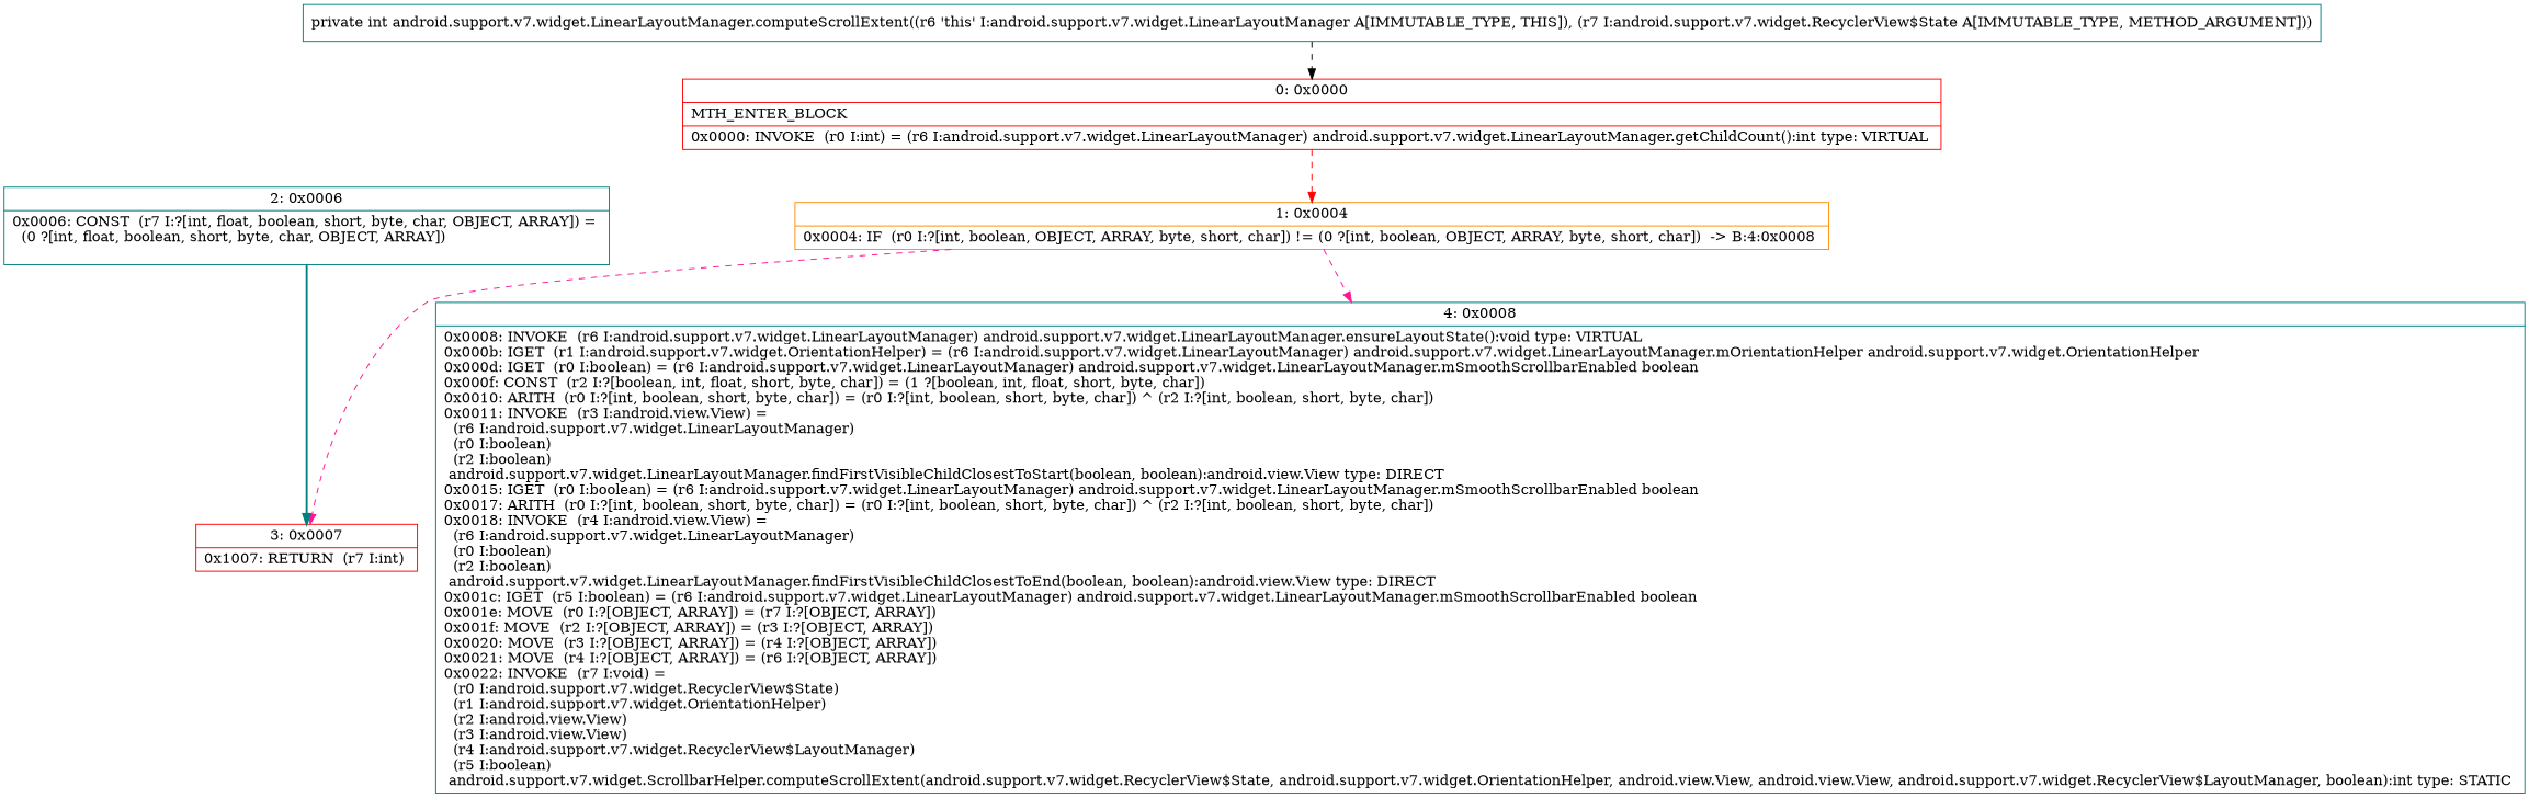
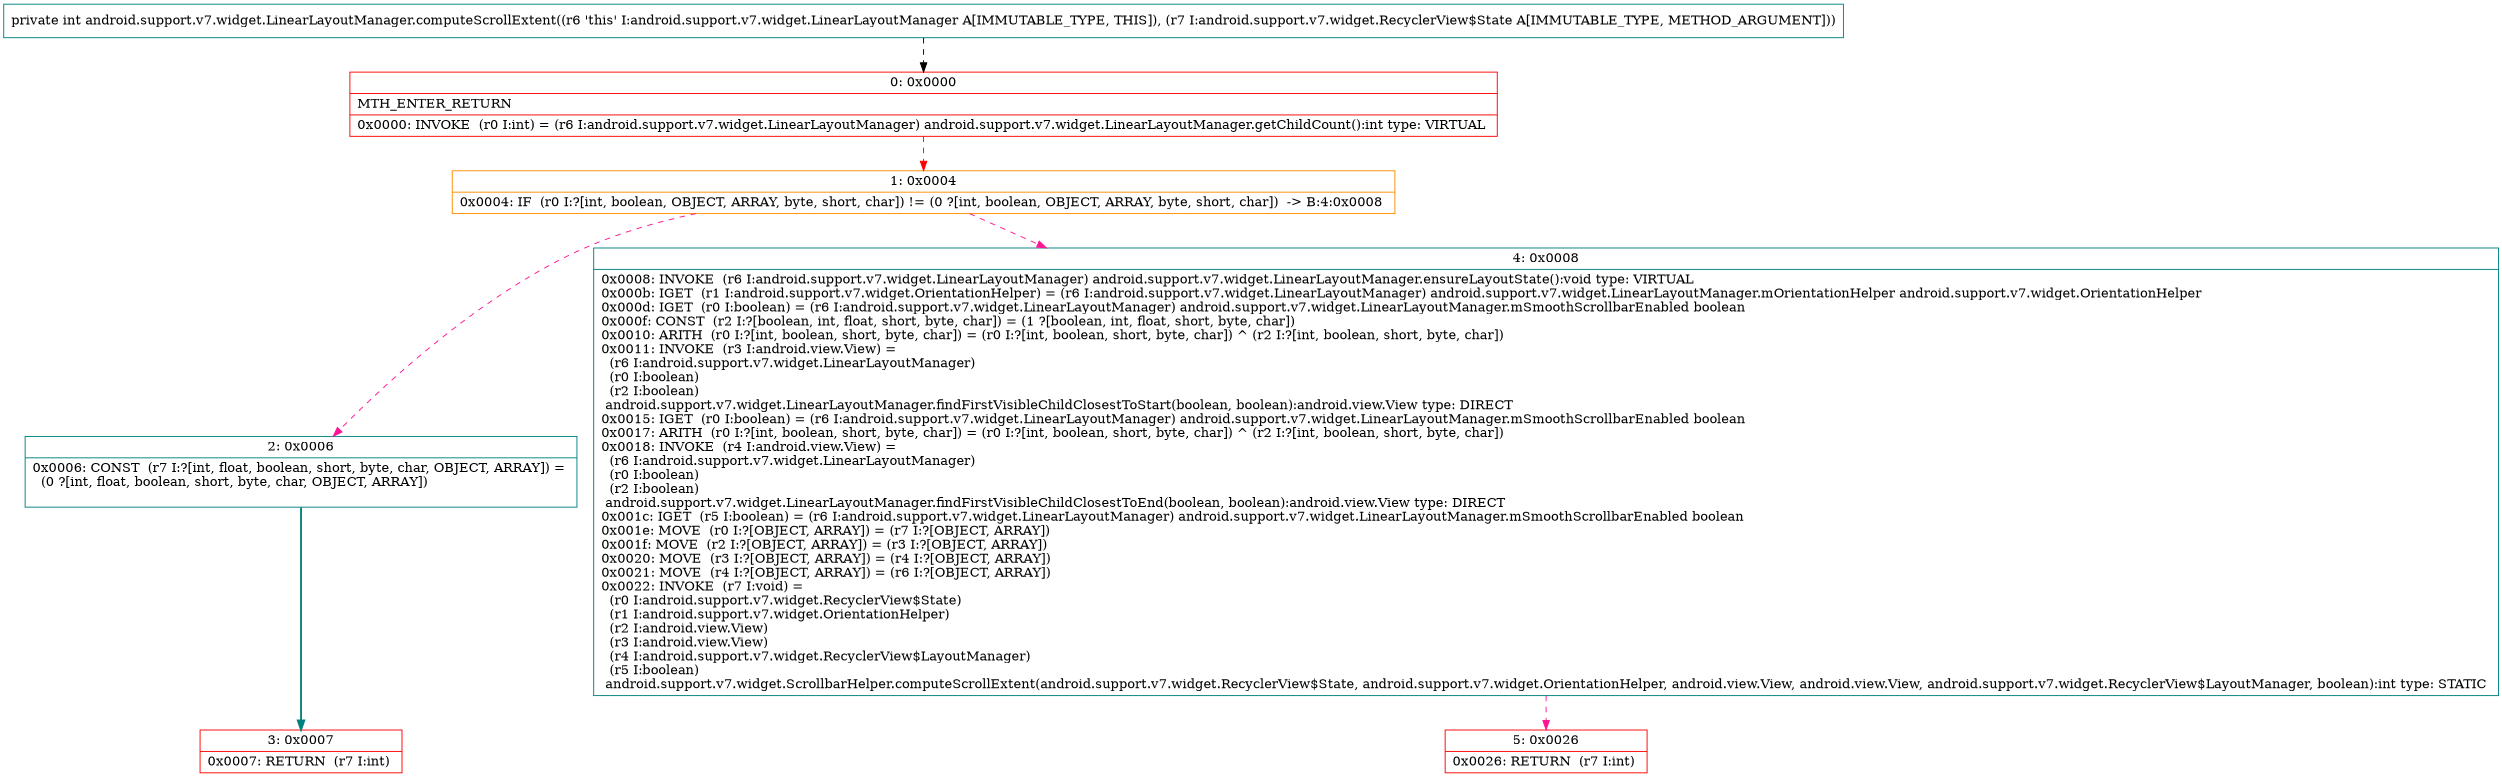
  digraph {
    node [color=red shape=record]
    edge [color=deeppink style=dashed]
-   n1 [label="{0\:\ 0x0000|MTH_ENTER_BLOCK\l|0x0000: INVOKE  (r0 I:int) = (r6 I:android.support.v7.widget.LinearLayoutManager) android.support.v7.widget.LinearLayoutManager.getChildCount():int type: VIRTUAL \l}"]
+   n1 [label="{0\:\ 0x0000|MTH_ENTER_RETURN\l|0x0000: INVOKE  (r0 I:int) = (r6 I:android.support.v7.widget.LinearLayoutManager) android.support.v7.widget.LinearLayoutManager.getChildCount():int type: VIRTUAL \l}"]
    n2 [color=darkorange label="{1\:\ 0x0004|0x0004: IF  (r0 I:?[int, boolean, OBJECT, ARRAY, byte, short, char]) != (0 ?[int, boolean, OBJECT, ARRAY, byte, short, char])  \-\> B:4:0x0008 \l}"]
    n3 [color=teal label="{2\:\ 0x0006|0x0006: CONST  (r7 I:?[int, float, boolean, short, byte, char, OBJECT, ARRAY]) = \l  (0 ?[int, float, boolean, short, byte, char, OBJECT, ARRAY])\l \l}"]
    n4 [color=teal label="{4\:\ 0x0008|0x0008: INVOKE  (r6 I:android.support.v7.widget.LinearLayoutManager) android.support.v7.widget.LinearLayoutManager.ensureLayoutState():void type: VIRTUAL \l0x000b: IGET  (r1 I:android.support.v7.widget.OrientationHelper) = (r6 I:android.support.v7.widget.LinearLayoutManager) android.support.v7.widget.LinearLayoutManager.mOrientationHelper android.support.v7.widget.OrientationHelper \l0x000d: IGET  (r0 I:boolean) = (r6 I:android.support.v7.widget.LinearLayoutManager) android.support.v7.widget.LinearLayoutManager.mSmoothScrollbarEnabled boolean \l0x000f: CONST  (r2 I:?[boolean, int, float, short, byte, char]) = (1 ?[boolean, int, float, short, byte, char]) \l0x0010: ARITH  (r0 I:?[int, boolean, short, byte, char]) = (r0 I:?[int, boolean, short, byte, char]) ^ (r2 I:?[int, boolean, short, byte, char]) \l0x0011: INVOKE  (r3 I:android.view.View) = \l  (r6 I:android.support.v7.widget.LinearLayoutManager)\l  (r0 I:boolean)\l  (r2 I:boolean)\l android.support.v7.widget.LinearLayoutManager.findFirstVisibleChildClosestToStart(boolean, boolean):android.view.View type: DIRECT \l0x0015: IGET  (r0 I:boolean) = (r6 I:android.support.v7.widget.LinearLayoutManager) android.support.v7.widget.LinearLayoutManager.mSmoothScrollbarEnabled boolean \l0x0017: ARITH  (r0 I:?[int, boolean, short, byte, char]) = (r0 I:?[int, boolean, short, byte, char]) ^ (r2 I:?[int, boolean, short, byte, char]) \l0x0018: INVOKE  (r4 I:android.view.View) = \l  (r6 I:android.support.v7.widget.LinearLayoutManager)\l  (r0 I:boolean)\l  (r2 I:boolean)\l android.support.v7.widget.LinearLayoutManager.findFirstVisibleChildClosestToEnd(boolean, boolean):android.view.View type: DIRECT \l0x001c: IGET  (r5 I:boolean) = (r6 I:android.support.v7.widget.LinearLayoutManager) android.support.v7.widget.LinearLayoutManager.mSmoothScrollbarEnabled boolean \l0x001e: MOVE  (r0 I:?[OBJECT, ARRAY]) = (r7 I:?[OBJECT, ARRAY]) \l0x001f: MOVE  (r2 I:?[OBJECT, ARRAY]) = (r3 I:?[OBJECT, ARRAY]) \l0x0020: MOVE  (r3 I:?[OBJECT, ARRAY]) = (r4 I:?[OBJECT, ARRAY]) \l0x0021: MOVE  (r4 I:?[OBJECT, ARRAY]) = (r6 I:?[OBJECT, ARRAY]) \l0x0022: INVOKE  (r7 I:void) = \l  (r0 I:android.support.v7.widget.RecyclerView$State)\l  (r1 I:android.support.v7.widget.OrientationHelper)\l  (r2 I:android.view.View)\l  (r3 I:android.view.View)\l  (r4 I:android.support.v7.widget.RecyclerView$LayoutManager)\l  (r5 I:boolean)\l android.support.v7.widget.ScrollbarHelper.computeScrollExtent(android.support.v7.widget.RecyclerView$State, android.support.v7.widget.OrientationHelper, android.view.View, android.view.View, android.support.v7.widget.RecyclerView$LayoutManager, boolean):int type: STATIC \l}"]
-   n5 [label="{3\:\ 0x0007|0x1007: RETURN  (r7 I:int) \l}"]
+   n5 [label="{3\:\ 0x0007|0x0007: RETURN  (r7 I:int) \l}"]
+   n6 [label="{5\:\ 0x0026|0x0026: RETURN  (r7 I:int) \l}"]
    n7 [color=teal label="{private int android.support.v7.widget.LinearLayoutManager.computeScrollExtent((r6 'this' I:android.support.v7.widget.LinearLayoutManager A[IMMUTABLE_TYPE, THIS]), (r7 I:android.support.v7.widget.RecyclerView$State A[IMMUTABLE_TYPE, METHOD_ARGUMENT])) }"]
    n1 -> n2 [color=red]
-   n2 -> n5
+   n2 -> n3
    n2 -> n4
    n3 -> n5 [color=teal style=bold]
+   n4 -> n6
    n7 -> n1 [color=black]
  }
